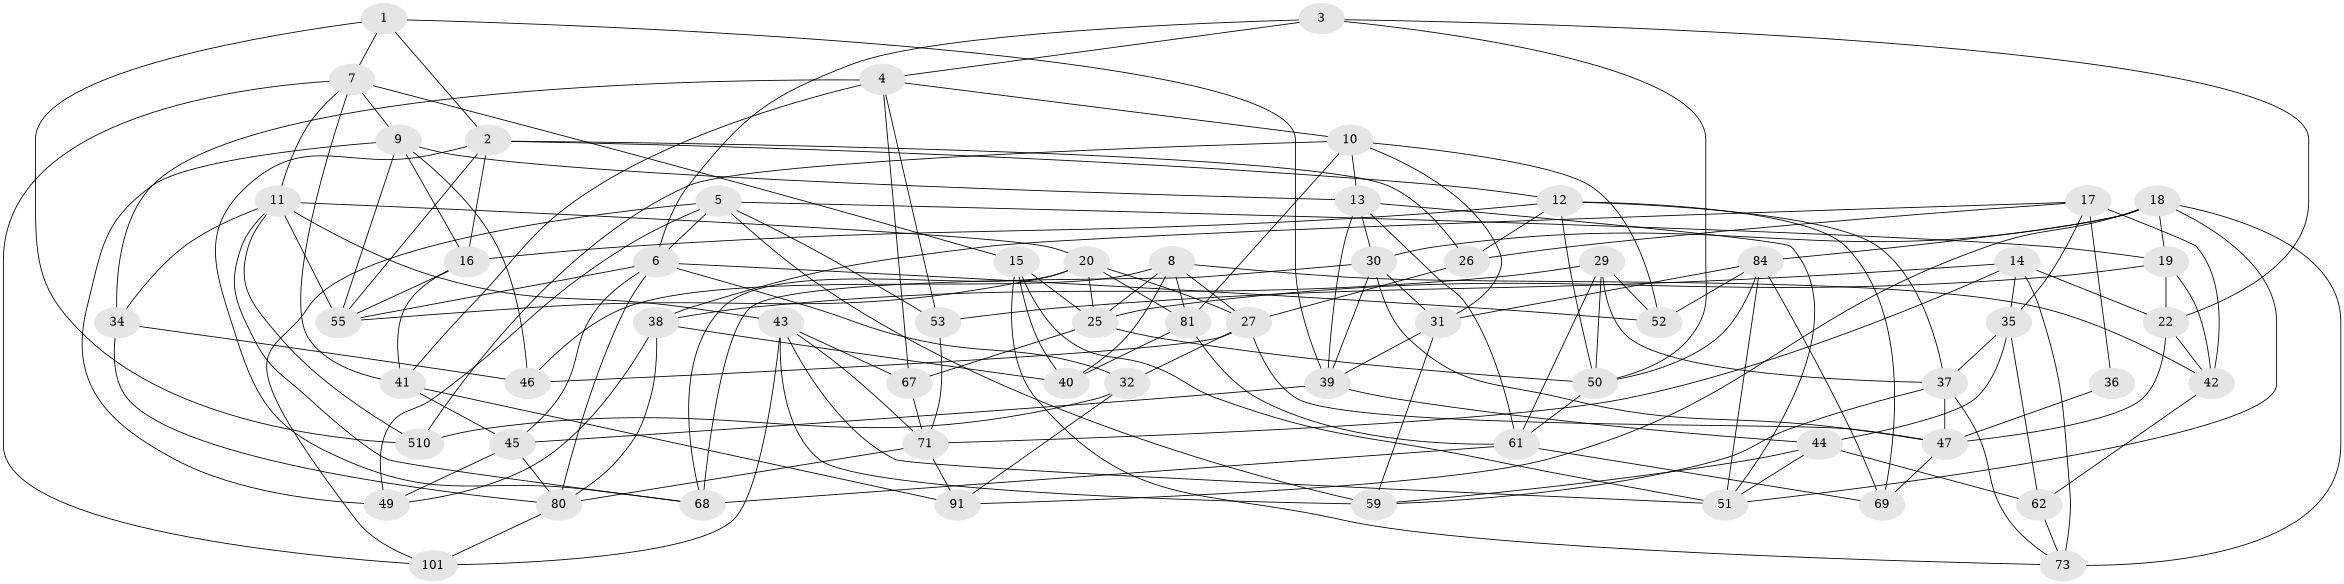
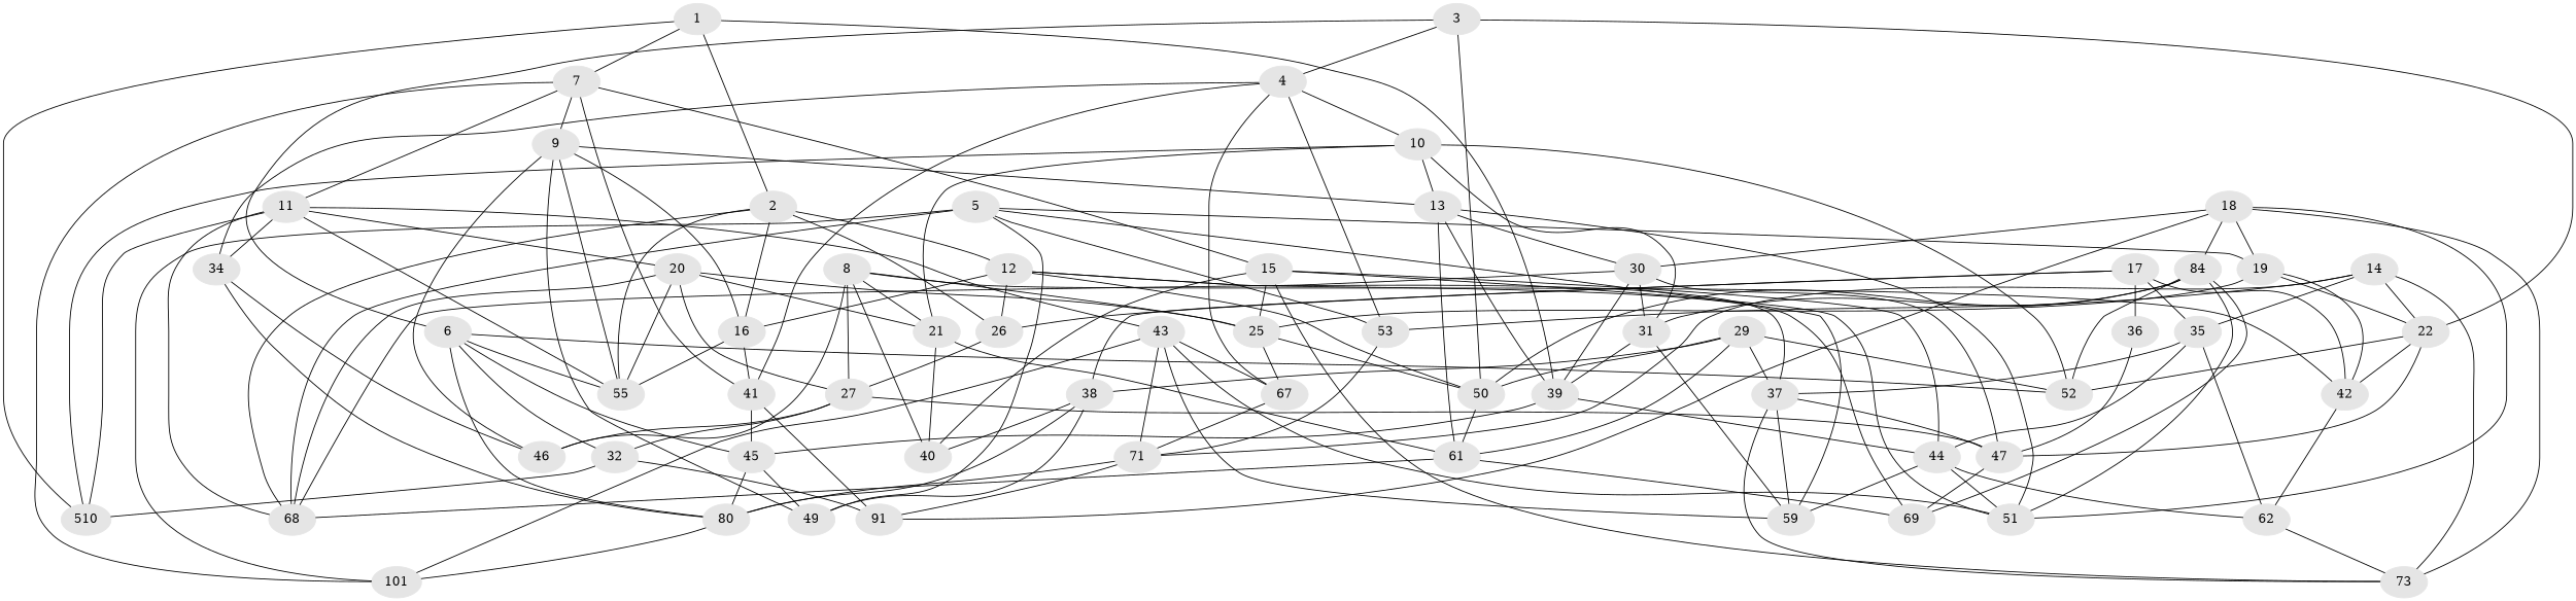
  graph {
    node [color=gray90 style=filled]
    2 [super="+87"]
    12 [super="+70"]
    16 [super="+99"]
    26
    55 [super="+107"]
    68 [super="+106"]
    1
    7 [super="+95"]
    39 [super="+72"]
    n10 [label=510]
    41 [super="+92"]
    101
    9 [super="+84"]
    11 [super="+97"]
    15 [super="+79"]
    45 [super="+57"]
    44 [super="+75"]
    50 [super="+93"]
    37 [super="+86"]
    69
    27 [super="+78"]
    4 [super="+65"]
    10 [super="+83"]
    34
    53
    67
    3
    6 [super="+105"]
    22 [super="+28"]
    32
    52 [super="+64"]
    80 [super="+82"]
    42 [super="+102"]
    47 [super="+108"]
    61 [super="+89"]
-   21 [super="+96" label=81]
+   21 [super="+96"]
    13 [super="+23"]
    31 [super="+60"]
    46 [super="+104"]
    91
    71 [super="+94"]
    5 [super="+100"]
    19 [super="+81"]
    49
    59 [super="+63"]
    25 [super="+58"]
    20 [super="+48"]
    43 [super="+66"]
    40 [super="+77"]
    51 [super="+103"]
    73 [super="+109"]
    8 [super="+76"]
    62
    30 [super="+98"]
    14 [super="+88"]
    35 [super="+74"]
    17 [super="+56"]
    36
    38 [super="+54"]
    18 [super="+33"]
    n61 [label=84 super="+85"]
    29 [super="+90"]
    2 -- 12
    2 -- 16
    2 -- 26
    2 -- 55
    2 -- 68
    12 -- 16
    12 -- 26
    12 -- 50
    12 -- 37
    12 -- 69
    16 -- 55
    16 -- 41
    26 -- 27
    1 -- 2
    1 -- 7
    1 -- 39
    1 -- n10
    7 -- 41
    7 -- 101
    7 -- 9
    7 -- 11
    7 -- 15
    39 -- 45
    39 -- 44
    41 -- 45 [weight=2]
    41 -- 91
    9 -- 16
    9 -- 55
    9 -- 13
    9 -- 46
    9 -- 49
    11 -- 55
    11 -- 68
    11 -- n10
    11 -- 34
    11 -- 20
    11 -- 43
+   15 -- 44
    15 -- 25
    15 -- 40
    15 -- 51
    15 -- 73
    45 -- 80
    45 -- 49
    44 -- 59
    44 -- 51
    44 -- 62
    50 -- 61
    37 -- 47
    37 -- 59
    37 -- 73
    27 -- 32
    27 -- 47
    27 -- 46
    4 -- 41
    4 -- 10
    4 -- 34
    4 -- 53
    4 -- 67
    10 -- n10
    10 -- 52
    10 -- 21
    10 -- 13
    10 -- 31
    34 -- 80
    34 -- 46
    53 -- 71
    67 -- 71
    3 -- 50
    3 -- 4
    3 -- 6
    3 -- 22
    6 -- 55
    6 -- 45
    6 -- 32
    6 -- 52
    6 -- 80
+   22 -- 52
    22 -- 42
    22 -- 47
    32 -- n10
    32 -- 91
    80 -- 101
    42 -- 62
    47 -- 69
    61 -- 68
    61 -- 69
    21 -- 61
    21 -- 40 [weight=2]
    13 -- 39
    13 -- 61
    13 -- 51
    13 -- 30
    31 -- 39
    31 -- 59 [weight=2]
    71 -- 80
    71 -- 91
-   5 -- 6
+   5 -- 68
    5 -- 101
    5 -- 53
    5 -- 19
    5 -- 49
    5 -- 59
    19 -- 22
    19 -- 42
    19 -- 25
    25 -- 50
    25 -- 67
    20 -- 55
    20 -- 68
    20 -- 27
    20 -- 21
    20 -- 25
    43 -- 101
    43 -- 67
    43 -- 71
    43 -- 59
    43 -- 51
    8 -- 27
    8 -- 42
    8 -- 21
    8 -- 46
    8 -- 25
    8 -- 40
    62 -- 73
    30 -- 68
    30 -- 39
    30 -- 47
    30 -- 31
    14 -- 53
    14 -- 22
    14 -- 71
    14 -- 73 [weight=2]
    14 -- 35
    35 -- 44
    35 -- 37
    35 -- 62
    17 -- 26
    17 -- 42 [weight=2]
    17 -- 35
    17 -- 36
    17 -- 38
    36 -- 47
    38 -- 80
    38 -- 49
    38 -- 40 [weight=2]
    18 -- 91
    18 -- 19
    18 -- 51
    18 -- 73
    18 -- 30
    18 -- n61
    n61 -- 50
    n61 -- 69
    n61 -- 52
    n61 -- 31
    n61 -- 51
    29 -- 50
    29 -- 37
    29 -- 52 [weight=2]
    29 -- 61
    29 -- 38
  }
